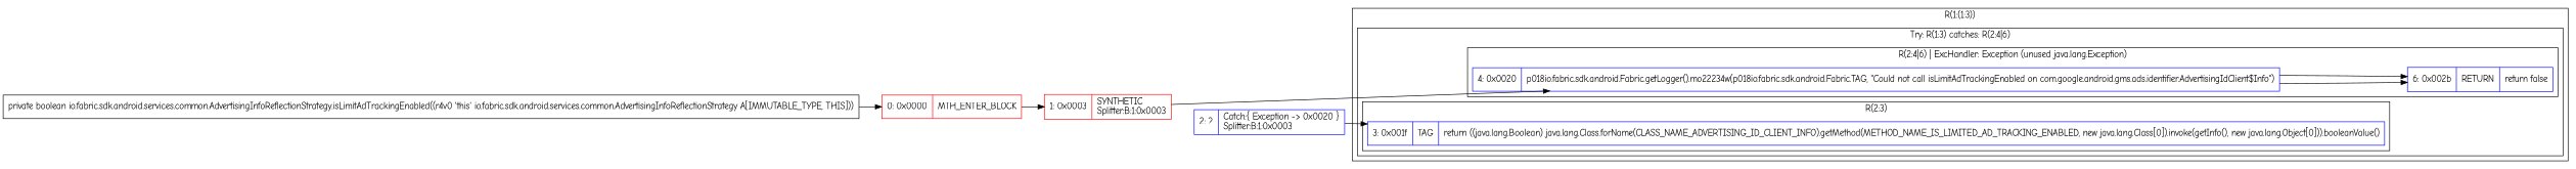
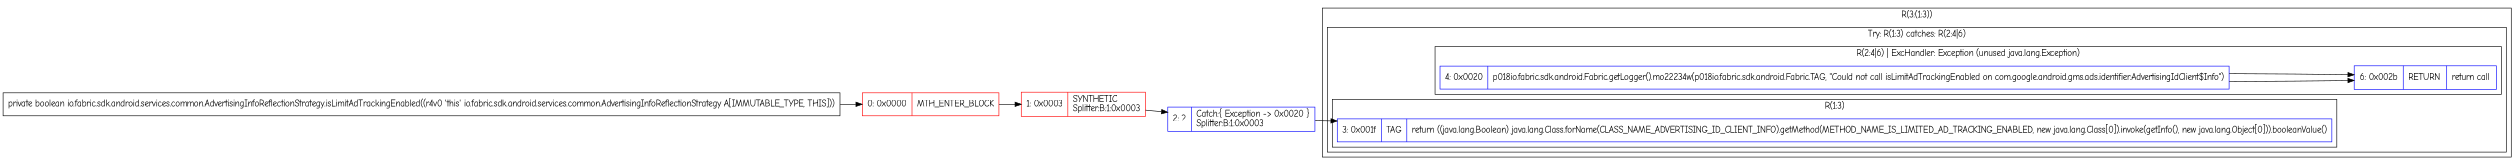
  digraph {
    fontname="Comic Neue"
    rankdir=LR
    node [color=blue fontname="Comic Neue" shape=record]
    edge [fontname="Comic Neue"]
    n1 [label="{3\:\ 0x001f|TAG\l|return ((java.lang.Boolean) java.lang.Class.forName(CLASS_NAME_ADVERTISING_ID_CLIENT_INFO).getMethod(METHOD_NAME_IS_LIMITED_AD_TRACKING_ENABLED, new java.lang.Class[0]).invoke(getInfo(), new java.lang.Object[0])).booleanValue()\l}"]
    n2 [label="{4\:\ 0x0020|p018io.fabric.sdk.android.Fabric.getLogger().mo22234w(p018io.fabric.sdk.android.Fabric.TAG, \"Could not call isLimitAdTrackingEnabled on com.google.android.gms.ads.identifier.AdvertisingIdClient$Info\")\l}"]
-   n3 [label="{6\:\ 0x002b|RETURN\l|return false\l}"]
+   n3 [label="{6\:\ 0x002b|RETURN\l|return call\l}"]
    n4 [color=red label="{0\:\ 0x0000|MTH_ENTER_BLOCK\l}"]
    n5 [color=red label="{1\:\ 0x0003|SYNTHETIC\lSplitter:B:1:0x0003\l}"]
    n6 [label="{2\:\ ?|Catch:\{ Exception \-\> 0x0020 \}\lSplitter:B:1:0x0003\l}"]
    n7 [label="{private boolean io.fabric.sdk.android.services.common.AdvertisingInfoReflectionStrategy.isLimitAdTrackingEnabled((r4v0 'this' io.fabric.sdk.android.services.common.AdvertisingInfoReflectionStrategy A[IMMUTABLE_TYPE, THIS])) }" color=""]
    subgraph cluster_1 {
-     label="R(1:(1:3))"
+     label="R(3:(1:3))"
      subgraph cluster_2 {
        label="Try: R(1:3) catches: R(2:4|6)"
        subgraph cluster_3 {
-         label="R(2:3)"
+         label="R(1:3)"
          n1
        }
        subgraph cluster_4 {
          label="R(2:4|6) | ExcHandler: Exception (unused java.lang.Exception)\l"
          n2
          n3
        }
      }
    }
    subgraph cluster_5 {
      label="R(2:4|6) | ExcHandler: Exception (unused java.lang.Exception)\l"
    }
    n2 -> n3
    n2 -> n3
    n4 -> n5
-   n5 -> n2
+   n5 -> n6
    n6 -> n1
    n7 -> n4
  }
